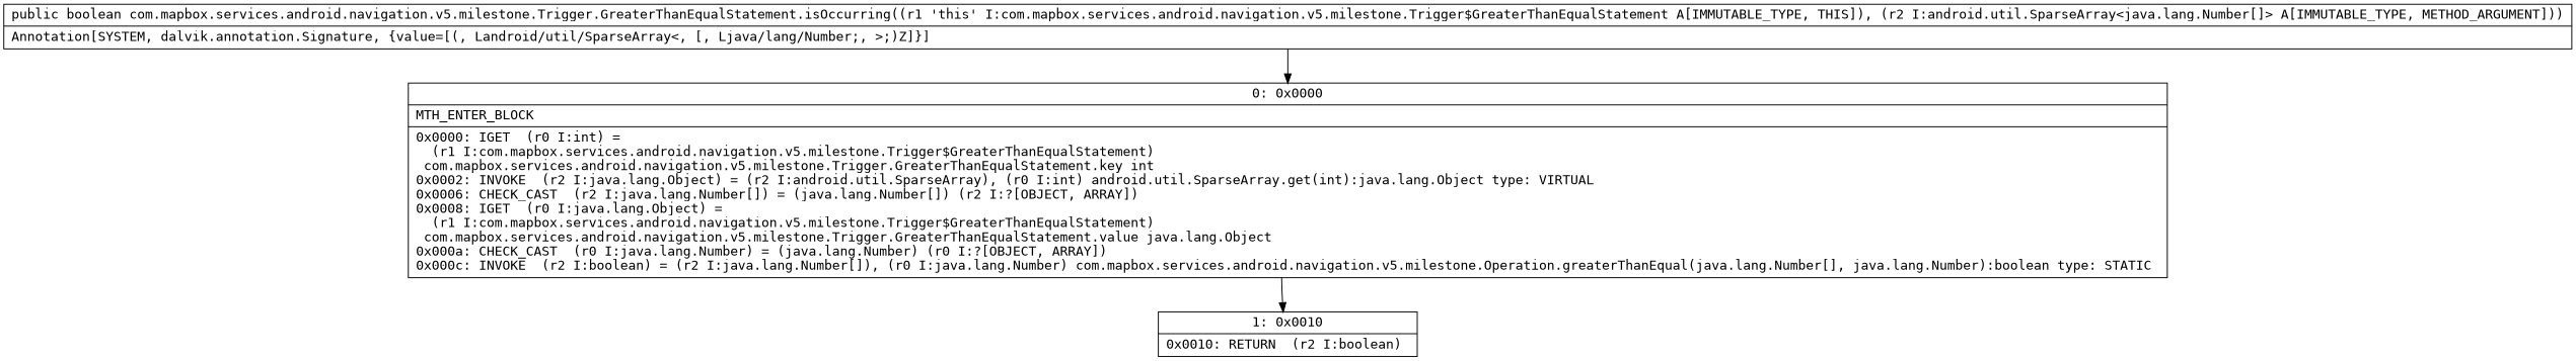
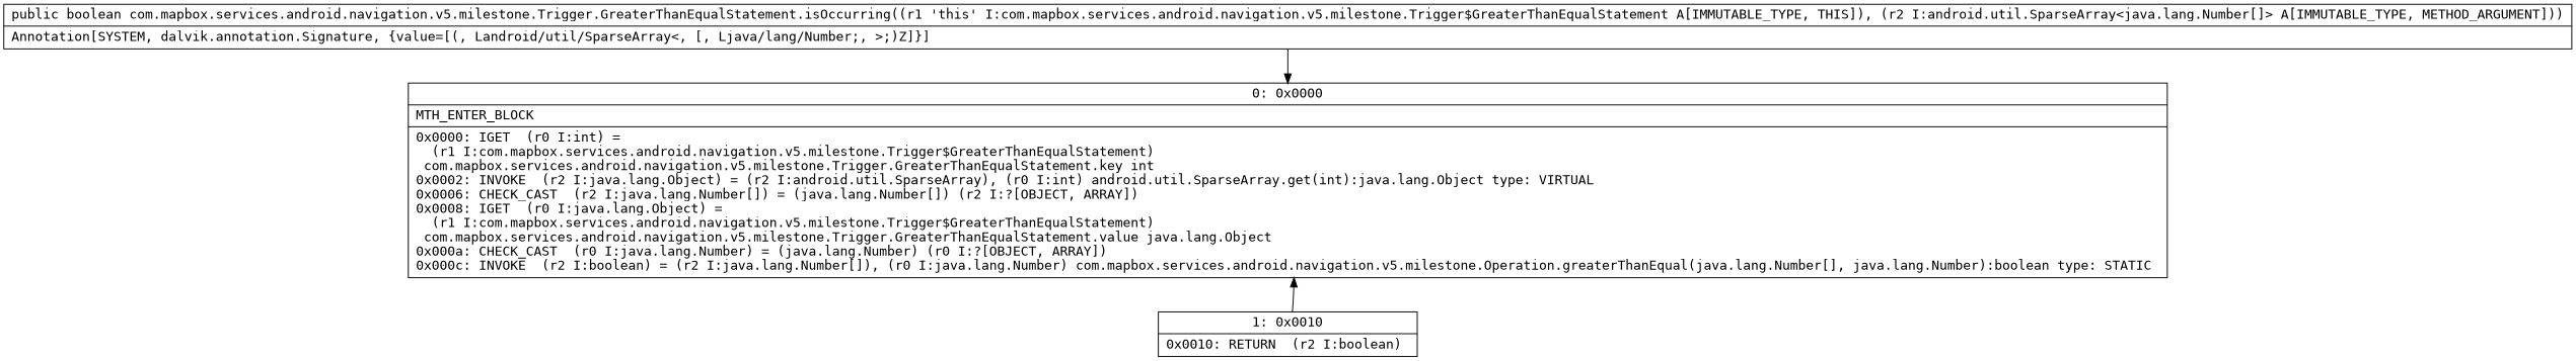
  digraph {
    fontname="DejaVu Sans Mono"
    node [shape=record fontname="DejaVu Sans Mono"]
    edge [fontname="DejaVu Sans Mono"]
    n1 [label="{0\:\ 0x0000|MTH_ENTER_BLOCK\l|0x0000: IGET  (r0 I:int) = \l  (r1 I:com.mapbox.services.android.navigation.v5.milestone.Trigger$GreaterThanEqualStatement)\l com.mapbox.services.android.navigation.v5.milestone.Trigger.GreaterThanEqualStatement.key int \l0x0002: INVOKE  (r2 I:java.lang.Object) = (r2 I:android.util.SparseArray), (r0 I:int) android.util.SparseArray.get(int):java.lang.Object type: VIRTUAL \l0x0006: CHECK_CAST  (r2 I:java.lang.Number[]) = (java.lang.Number[]) (r2 I:?[OBJECT, ARRAY]) \l0x0008: IGET  (r0 I:java.lang.Object) = \l  (r1 I:com.mapbox.services.android.navigation.v5.milestone.Trigger$GreaterThanEqualStatement)\l com.mapbox.services.android.navigation.v5.milestone.Trigger.GreaterThanEqualStatement.value java.lang.Object \l0x000a: CHECK_CAST  (r0 I:java.lang.Number) = (java.lang.Number) (r0 I:?[OBJECT, ARRAY]) \l0x000c: INVOKE  (r2 I:boolean) = (r2 I:java.lang.Number[]), (r0 I:java.lang.Number) com.mapbox.services.android.navigation.v5.milestone.Operation.greaterThanEqual(java.lang.Number[], java.lang.Number):boolean type: STATIC \l}"]
    n2 [label="{1\:\ 0x0010|0x0010: RETURN  (r2 I:boolean) \l}"]
    n3 [label="{public boolean com.mapbox.services.android.navigation.v5.milestone.Trigger.GreaterThanEqualStatement.isOccurring((r1 'this' I:com.mapbox.services.android.navigation.v5.milestone.Trigger$GreaterThanEqualStatement A[IMMUTABLE_TYPE, THIS]), (r2 I:android.util.SparseArray\<java.lang.Number[]\> A[IMMUTABLE_TYPE, METHOD_ARGUMENT]))  | Annotation[SYSTEM, dalvik.annotation.Signature, \{value=[(, Landroid\/util\/SparseArray\<, [, Ljava\/lang\/Number;, \>;)Z]\}]\l}"]
-   n1 -> n2
+   n2 -> n1
    n3 -> n1
  }
